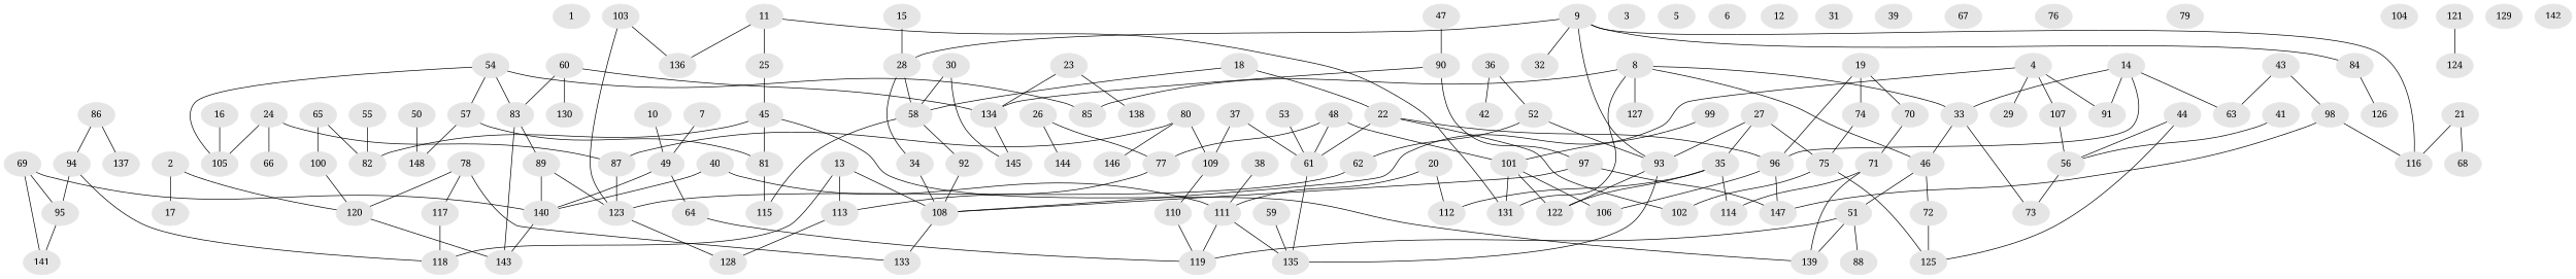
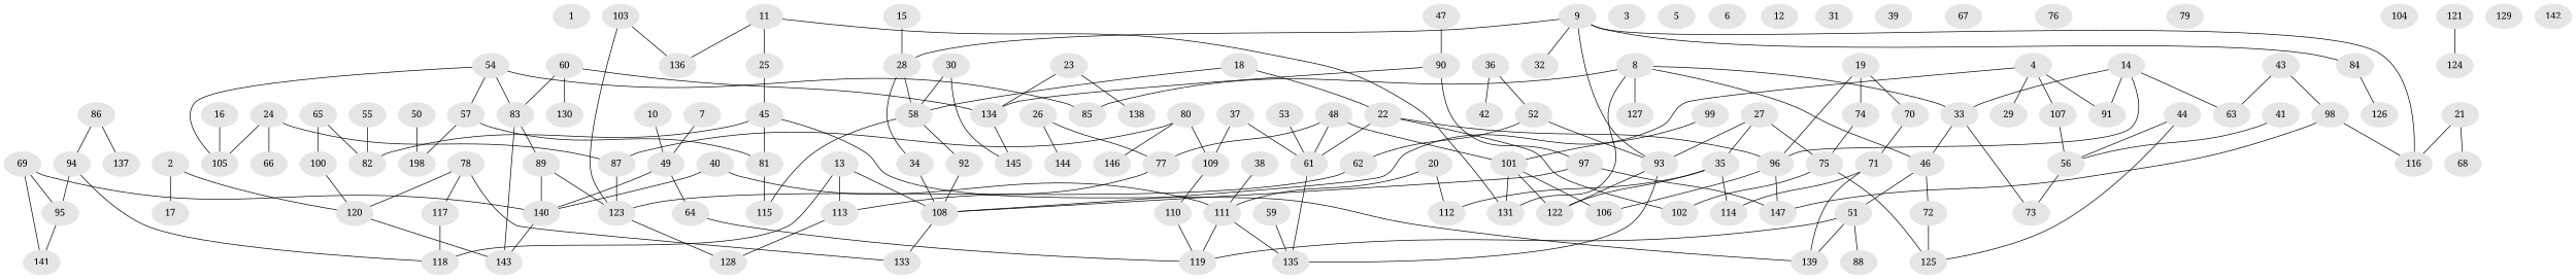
  graph {
    fontname="Noto Serif"
    node [color=gray90 fontname="Noto Serif" style=filled]
    edge [fontname="Noto Serif"]
    1
    2
    17
    120
    143
    3
    4
    29
    91
    107
    108
    56
    133
    5
    6
    7
    49
    140
    64
    8
    33
    46
    85
    127
    131
    73
    51
    72
    9
    28
    32
    84
    93
    116
    58
    34
    126
    122
    135
    10
    11
    25
    136
    45
    12
    13
    113
    118
    128
    14
    63
    96
    106
    147
    15
    16
    105
    18
    22
    61
    102
    92
    115
    19
    70
    74
    71
    75
    20
    111
    112
    119
    21
    68
    23
    134
    138
    145
    24
    66
    87
    123
    81
    82
    139
    26
    77
    144
    27
    35
    114
    125
    30
    31
    36
    42
    52
    62
    37
    109
    110
    38
    39
    40
    41
    43
    98
    44
    88
    47
    90
    97
    48
    101
    50
-   148
+   148 [label=198]
    53
    54
    57
    83
    89
    55
    59
    60
    130
    65
    100
    67
    69
    95
    141
    76
    78
    117
    79
    80
    146
    86
    94
    137
    99
    103
    104
    121
    124
    129
    142
    2 -- 17
    2 -- 120
    120 -- 143
    4 -- 29
    4 -- 91
    4 -- 107
    4 -- 108
    107 -- 56
    108 -- 133
    56 -- 73
    7 -- 49
    49 -- 140
    49 -- 64
    140 -- 143
    64 -- 119
    8 -- 33
    8 -- 46
    8 -- 85
    8 -- 127
    8 -- 131
    33 -- 46
    33 -- 73
    46 -- 51
    46 -- 72
    51 -- 119
    51 -- 139
    51 -- 88
    72 -- 125
    9 -- 28
    9 -- 32
    9 -- 84
    9 -- 93
    9 -- 116
    28 -- 58
    28 -- 34
    84 -- 126
    93 -- 122
    93 -- 135
    58 -- 92
    58 -- 115
    34 -- 108
    10 -- 49
    11 -- 131
    11 -- 25
    11 -- 136
    25 -- 45
    45 -- 81
    45 -- 82
    45 -- 139
    13 -- 108
    13 -- 113
    13 -- 118
    113 -- 128
    14 -- 91
    14 -- 33
    14 -- 63
    14 -- 96
    96 -- 106
    96 -- 147
    15 -- 28
    16 -- 105
    18 -- 58
    18 -- 22
    22 -- 96
    22 -- 61
    22 -- 102
    61 -- 135
    92 -- 108
    19 -- 96
    19 -- 70
    19 -- 74
    70 -- 71
    74 -- 75
    71 -- 139
    71 -- 114
    75 -- 102
    75 -- 125
    20 -- 111
    20 -- 112
    111 -- 135
    111 -- 119
    21 -- 116
    21 -- 68
    23 -- 134
    23 -- 138
    134 -- 145
    24 -- 105
    24 -- 66
    24 -- 87
    87 -- 123
    123 -- 128
    81 -- 115
    26 -- 77
    26 -- 144
    77 -- 113
    27 -- 93
    27 -- 75
    27 -- 35
    35 -- 122
    35 -- 112
    35 -- 114
    30 -- 58
    30 -- 145
    36 -- 42
    36 -- 52
    52 -- 93
    52 -- 62
    62 -- 123
    37 -- 61
    37 -- 109
    109 -- 110
    110 -- 119
    38 -- 111
    40 -- 140
    40 -- 111
    41 -- 56
    43 -- 63
    43 -- 98
    98 -- 116
    98 -- 147
    44 -- 56
    44 -- 125
    47 -- 90
    90 -- 134
    90 -- 97
    97 -- 108
    97 -- 147
    48 -- 61
    48 -- 77
    48 -- 101
    101 -- 131
    101 -- 122
    101 -- 106
    50 -- 148
    53 -- 61
    54 -- 85
    54 -- 105
    54 -- 57
    54 -- 83
    57 -- 81
    57 -- 148
    83 -- 143
    83 -- 89
    89 -- 140
    89 -- 123
    55 -- 82
    59 -- 135
    60 -- 134
    60 -- 83
    60 -- 130
    65 -- 82
    65 -- 100
    100 -- 120
    69 -- 140
    69 -- 95
    69 -- 141
    95 -- 141
    78 -- 120
    78 -- 133
    78 -- 117
    117 -- 118
    80 -- 87
    80 -- 109
    80 -- 146
    86 -- 94
    86 -- 137
    94 -- 118
    94 -- 95
    99 -- 101
    103 -- 136
    103 -- 123
    121 -- 124
  }
